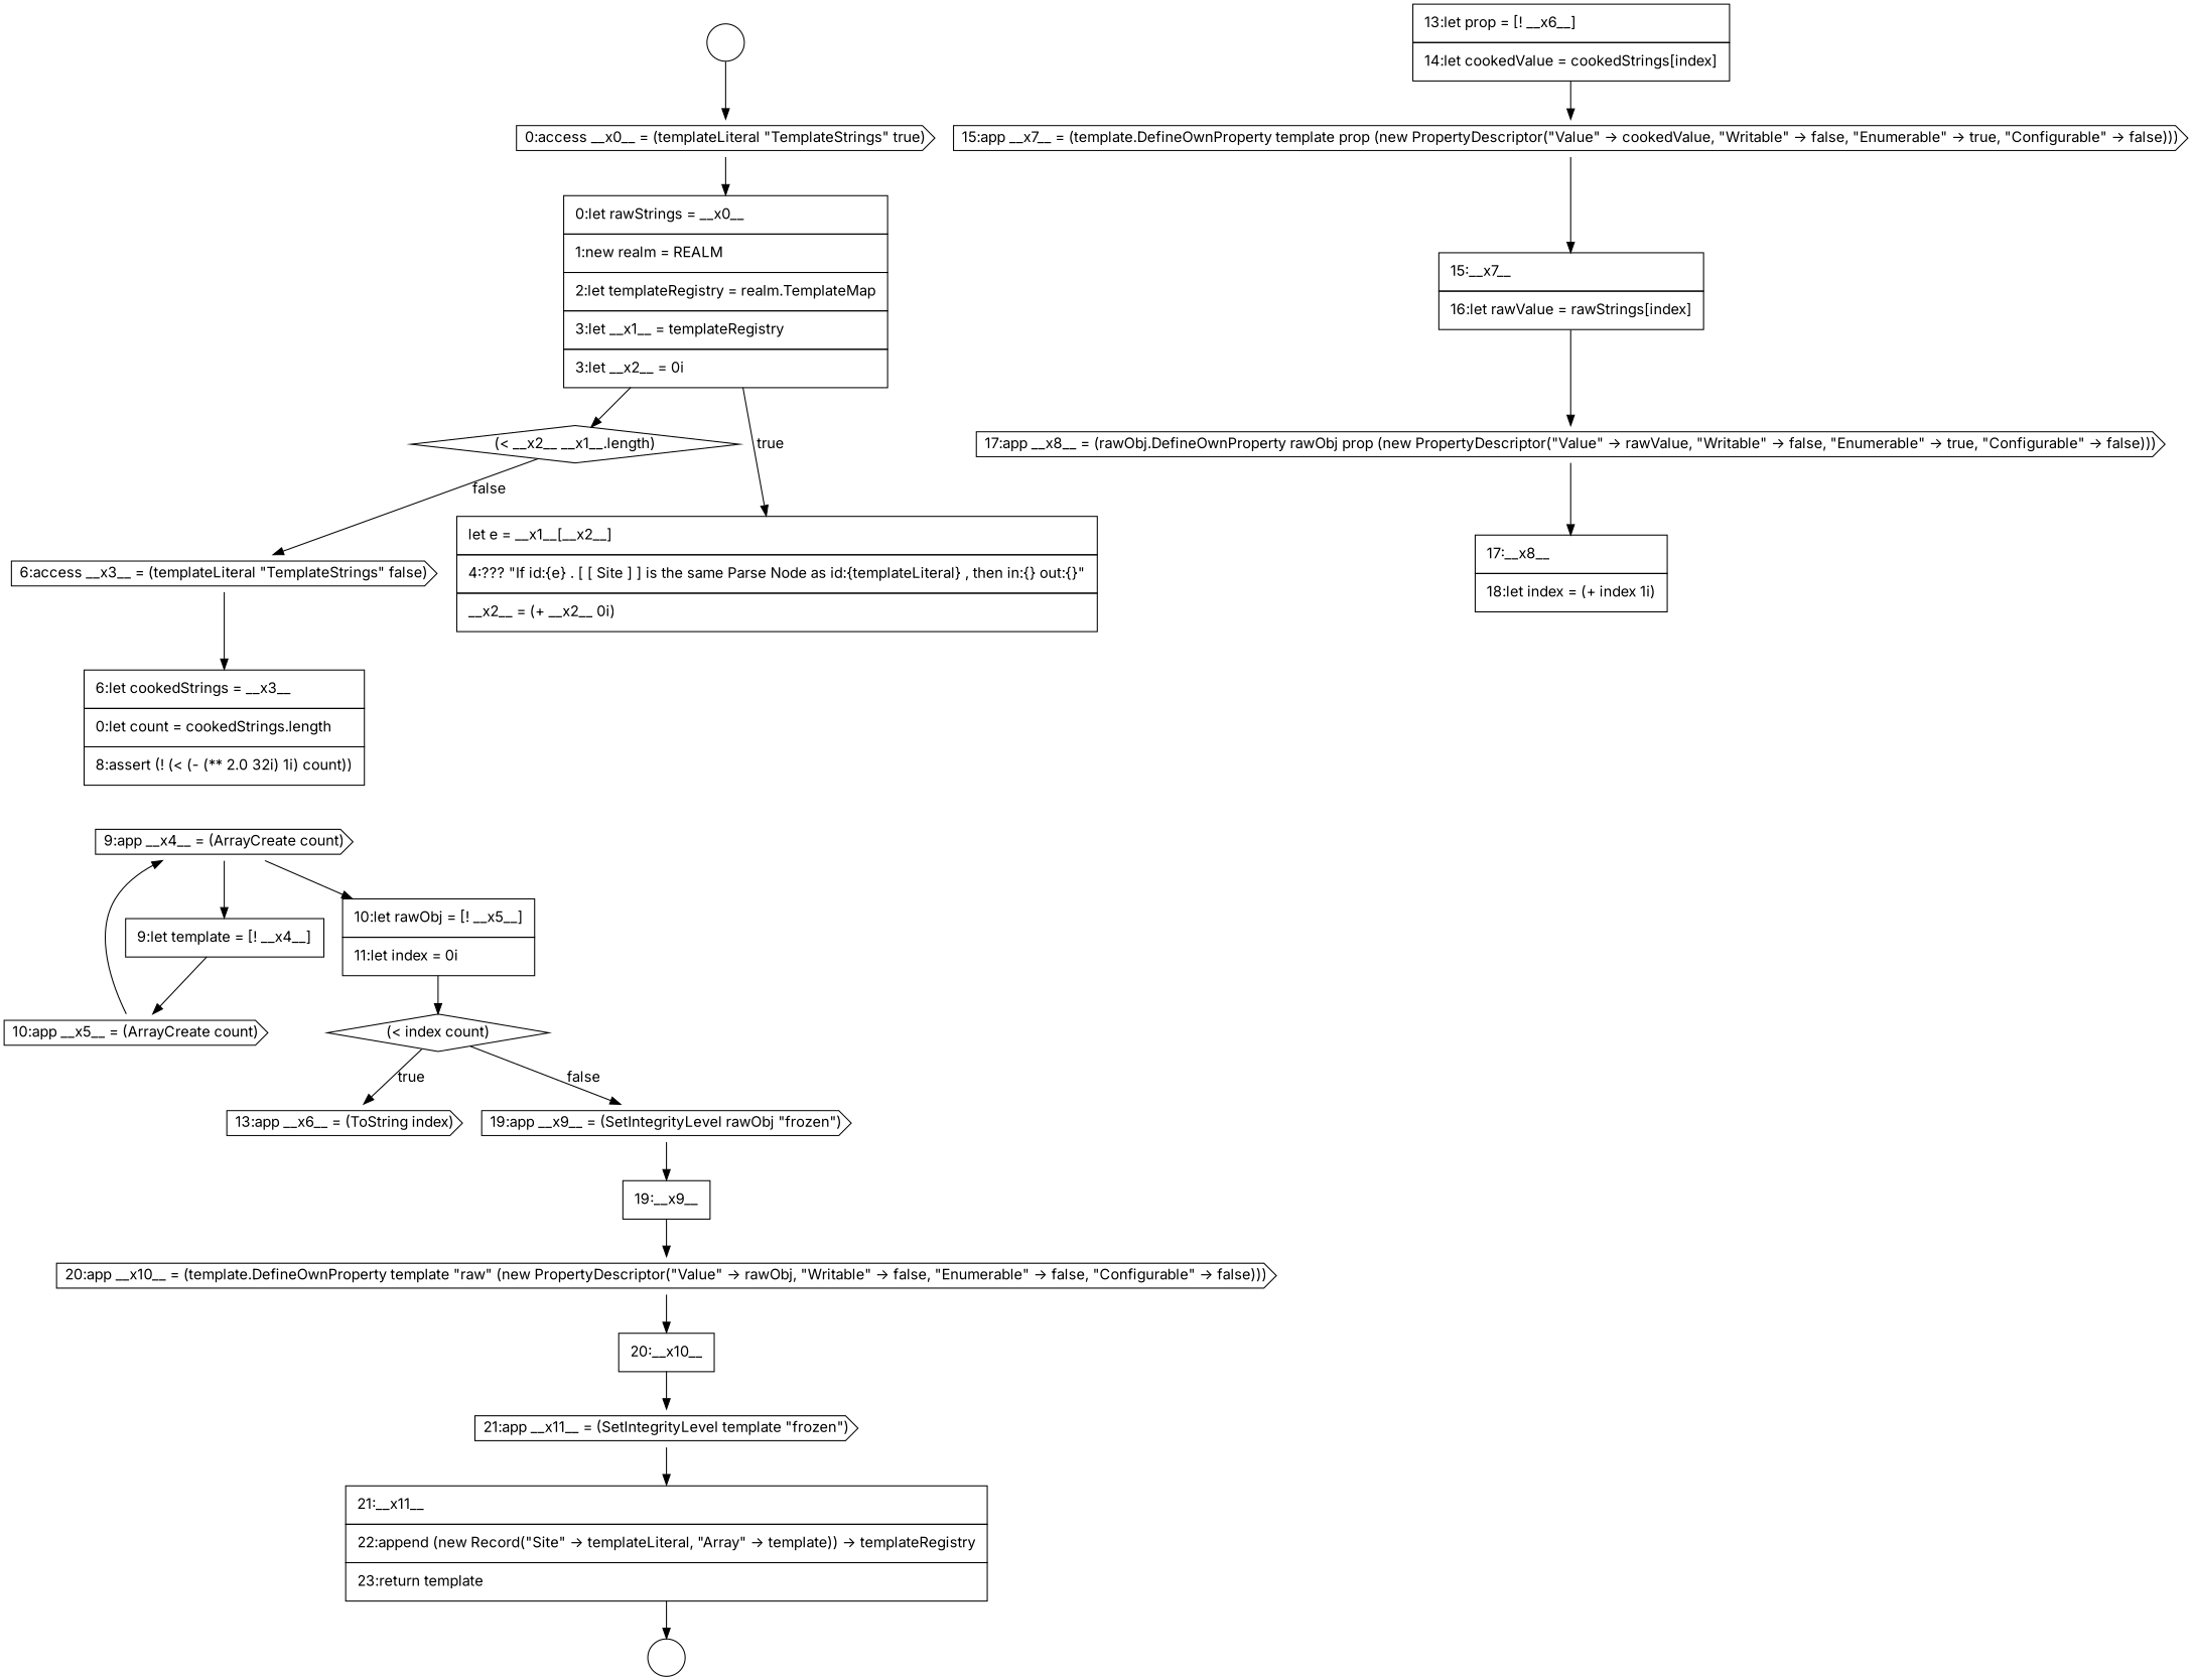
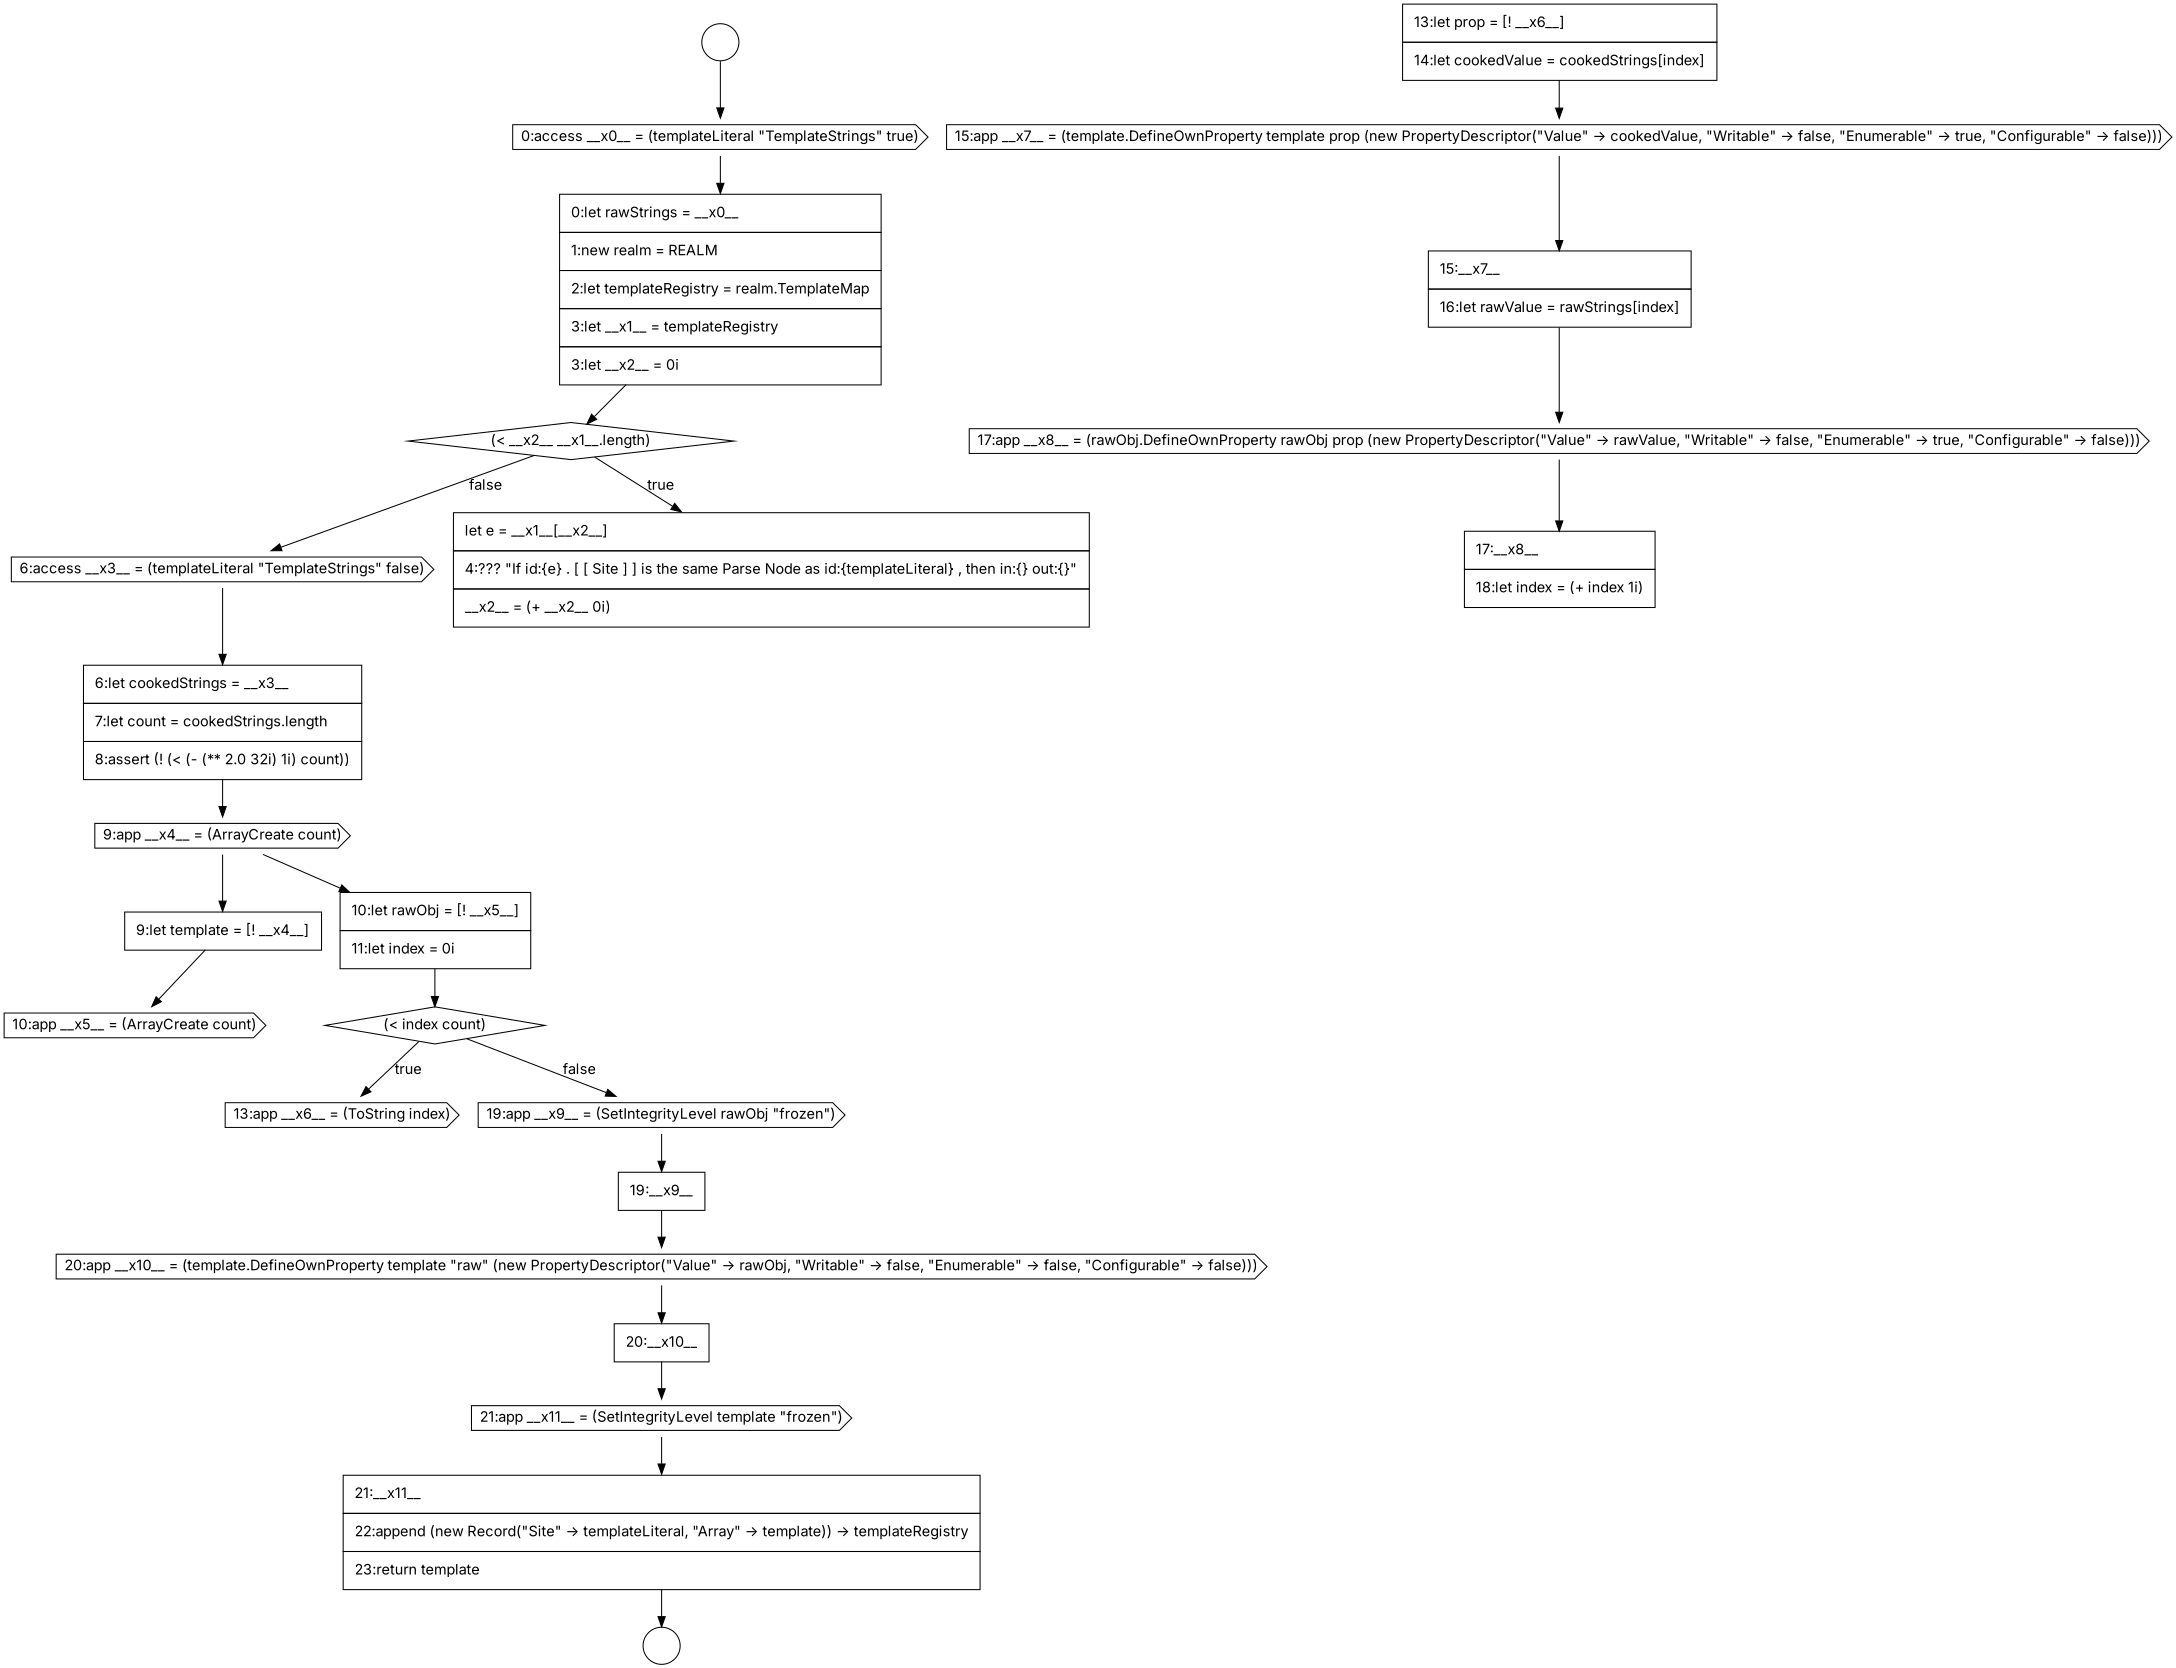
  digraph {
    fontname=Inter
    node [color=black fillcolor=white fontname=Inter shape=none style=filled]
    edge [color=black fontname=Inter]
    n1 [label=<<font color="black">     <table border="0" cellborder="1" cellspacing="0" cellpadding="10">       <tr><td align="left">20:__x10__</td></tr>     </table>   </font>> margin=0]
    n2 [label=<<font color="black">21:app __x11__ = (SetIntegrityLevel template &quot;frozen&quot;)</font>> shape=cds]
    n3 [label=<<font color="black">     <table border="0" cellborder="1" cellspacing="0" cellpadding="10">       <tr><td align="left">21:__x11__</td></tr>       <tr><td align="left">22:append (new Record(&quot;Site&quot; -&gt; templateLiteral, &quot;Array&quot; -&gt; template)) -&gt; templateRegistry</td></tr>       <tr><td align="left">23:return template</td></tr>     </table>   </font>> margin=0]
    n4 [label=<<font color="black">(&lt; index count)</font>> shape=diamond]
    n5 [label=<<font color="black">13:app __x6__ = (ToString index)</font>> shape=cds]
    n6 [label=<<font color="black">19:app __x9__ = (SetIntegrityLevel rawObj &quot;frozen&quot;)</font>> shape=cds]
    n7 [label=<<font color="black">     <table border="0" cellborder="1" cellspacing="0" cellpadding="10">       <tr><td align="left">19:__x9__</td></tr>     </table>   </font>> margin=0]
    n8 [label=" " shape=circle]
    n9 [label=<<font color="black">0:access __x0__ = (templateLiteral &quot;TemplateStrings&quot; true)</font>> shape=cds]
    n10 [label=<<font color="black">     <table border="0" cellborder="1" cellspacing="0" cellpadding="10">       <tr><td align="left">0:let rawStrings = __x0__</td></tr>       <tr><td align="left">1:new realm = REALM</td></tr>       <tr><td align="left">2:let templateRegistry = realm.TemplateMap</td></tr>       <tr><td align="left">3:let __x1__ = templateRegistry</td></tr>       <tr><td align="left">3:let __x2__ = 0i</td></tr>     </table>   </font>> margin=0]
    n11 [label=<<font color="black">(&lt; __x2__ __x1__.length)</font>> shape=diamond]
    n12 [label=<<font color="black">6:access __x3__ = (templateLiteral &quot;TemplateStrings&quot; false)</font>> shape=cds]
    n13 [label=<<font color="black">     <table border="0" cellborder="1" cellspacing="0" cellpadding="10">       <tr><td align="left">let e = __x1__[__x2__]</td></tr>       <tr><td align="left">4:??? &quot;If id:{e} . [ [ Site ] ] is the same Parse Node as id:{templateLiteral} , then in:{} out:{}&quot;</td></tr>       <tr><td align="left">__x2__ = (+ __x2__ 0i)</td></tr>     </table>   </font>> margin=0]
-   n14 [label=<<font color="black">     <table border="0" cellborder="1" cellspacing="0" cellpadding="10">       <tr><td align="left">6:let cookedStrings = __x3__</td></tr>       <tr><td align="left">0:let count = cookedStrings.length</td></tr>       <tr><td align="left">8:assert (! (&lt; (- (** 2.0 32i) 1i) count))</td></tr>     </table>   </font>> margin=0]
+   n14 [label=<<font color="black">     <table border="0" cellborder="1" cellspacing="0" cellpadding="10">       <tr><td align="left">6:let cookedStrings = __x3__</td></tr>       <tr><td align="left">7:let count = cookedStrings.length</td></tr>       <tr><td align="left">8:assert (! (&lt; (- (** 2.0 32i) 1i) count))</td></tr>     </table>   </font>> margin=0]
    n15 [label=<<font color="black">15:app __x7__ = (template.DefineOwnProperty template prop (new PropertyDescriptor(&quot;Value&quot; -&gt; cookedValue, &quot;Writable&quot; -&gt; false, &quot;Enumerable&quot; -&gt; true, &quot;Configurable&quot; -&gt; false)))</font>> shape=cds]
    n16 [label=<<font color="black">     <table border="0" cellborder="1" cellspacing="0" cellpadding="10">       <tr><td align="left">15:__x7__</td></tr>       <tr><td align="left">16:let rawValue = rawStrings[index]</td></tr>     </table>   </font>> margin=0]
    n17 [label=<<font color="black">17:app __x8__ = (rawObj.DefineOwnProperty rawObj prop (new PropertyDescriptor(&quot;Value&quot; -&gt; rawValue, &quot;Writable&quot; -&gt; false, &quot;Enumerable&quot; -&gt; true, &quot;Configurable&quot; -&gt; false)))</font>> shape=cds]
    n18 [label=<<font color="black">10:app __x5__ = (ArrayCreate count)</font>> shape=cds]
    n19 [label=<<font color="black">     <table border="0" cellborder="1" cellspacing="0" cellpadding="10">       <tr><td align="left">10:let rawObj = [! __x5__]</td></tr>       <tr><td align="left">11:let index = 0i</td></tr>     </table>   </font>> margin=0]
    n20 [label=<<font color="black">     <table border="0" cellborder="1" cellspacing="0" cellpadding="10">       <tr><td align="left">13:let prop = [! __x6__]</td></tr>       <tr><td align="left">14:let cookedValue = cookedStrings[index]</td></tr>     </table>   </font>> margin=0]
    n21 [label=<<font color="black">9:app __x4__ = (ArrayCreate count)</font>> shape=cds]
    n22 [label=" " shape=circle]
    n23 [label=<<font color="black">     <table border="0" cellborder="1" cellspacing="0" cellpadding="10">       <tr><td align="left">9:let template = [! __x4__]</td></tr>     </table>   </font>> margin=0]
    n24 [label=<<font color="black">     <table border="0" cellborder="1" cellspacing="0" cellpadding="10">       <tr><td align="left">17:__x8__</td></tr>       <tr><td align="left">18:let index = (+ index 1i)</td></tr>     </table>   </font>> margin=0]
    n25 [label=<<font color="black">20:app __x10__ = (template.DefineOwnProperty template &quot;raw&quot; (new PropertyDescriptor(&quot;Value&quot; -&gt; rawObj, &quot;Writable&quot; -&gt; false, &quot;Enumerable&quot; -&gt; false, &quot;Configurable&quot; -&gt; false)))</font>> shape=cds]
    n1 -> n2
    n2 -> n3
    n3 -> n22
    n4 -> n5 [label=<<font color="black">true</font>>]
    n4 -> n6 [label=<<font color="black">false</font>>]
    n6 -> n7
    n7 -> n25
    n8 -> n9
    n9 -> n10
    n10 -> n11
    n11 -> n12 [label=<<font color="black">false</font>>]
-   n10 -> n13 [label=<<font color="black">true</font>>]
+   n11 -> n13 [label=<<font color="black">true</font>>]
    n12 -> n14
-   n18 -> n21
+   n14 -> n21
    n15 -> n16
    n16 -> n17
    n17 -> n24
    n19 -> n4
    n20 -> n15
    n21 -> n19
    n21 -> n23
    n23 -> n18
    n25 -> n1
  }
